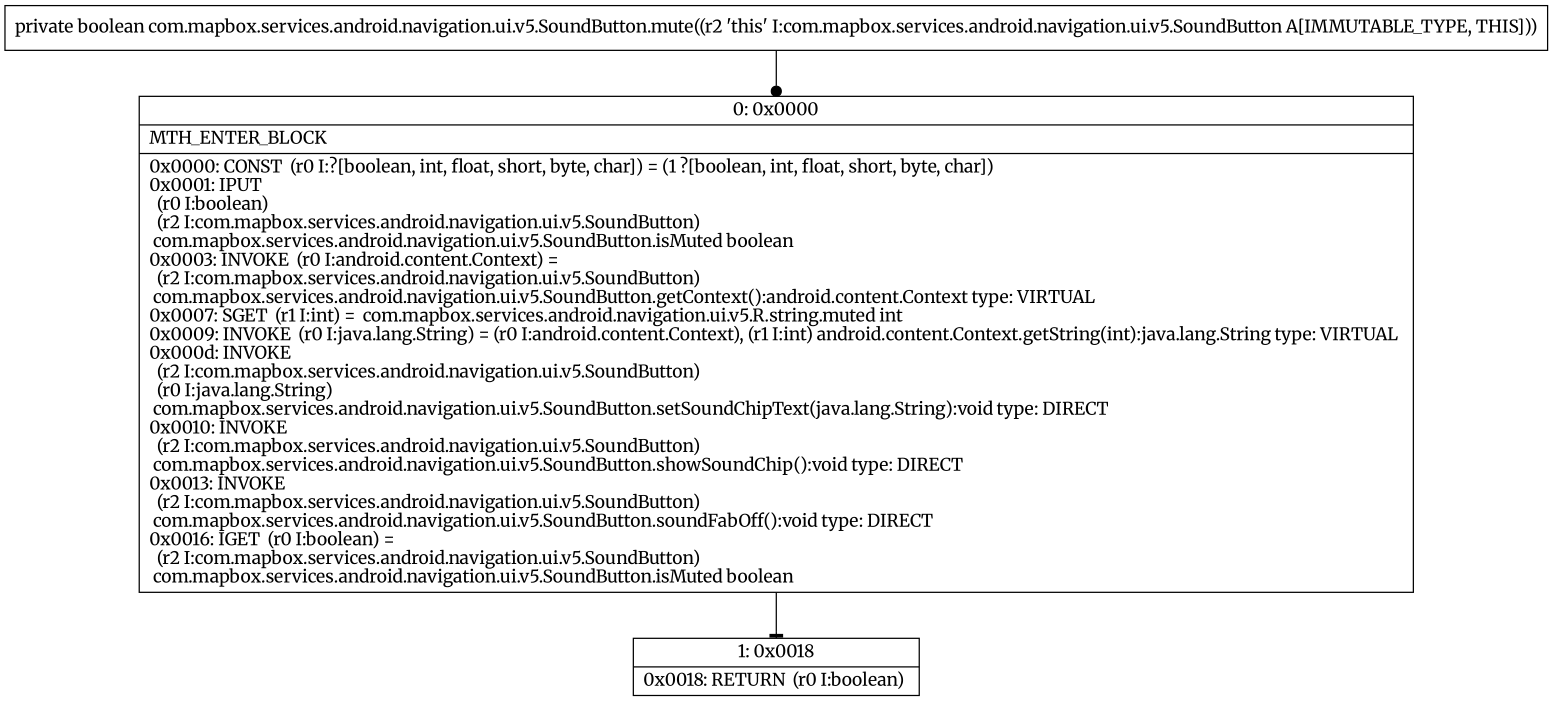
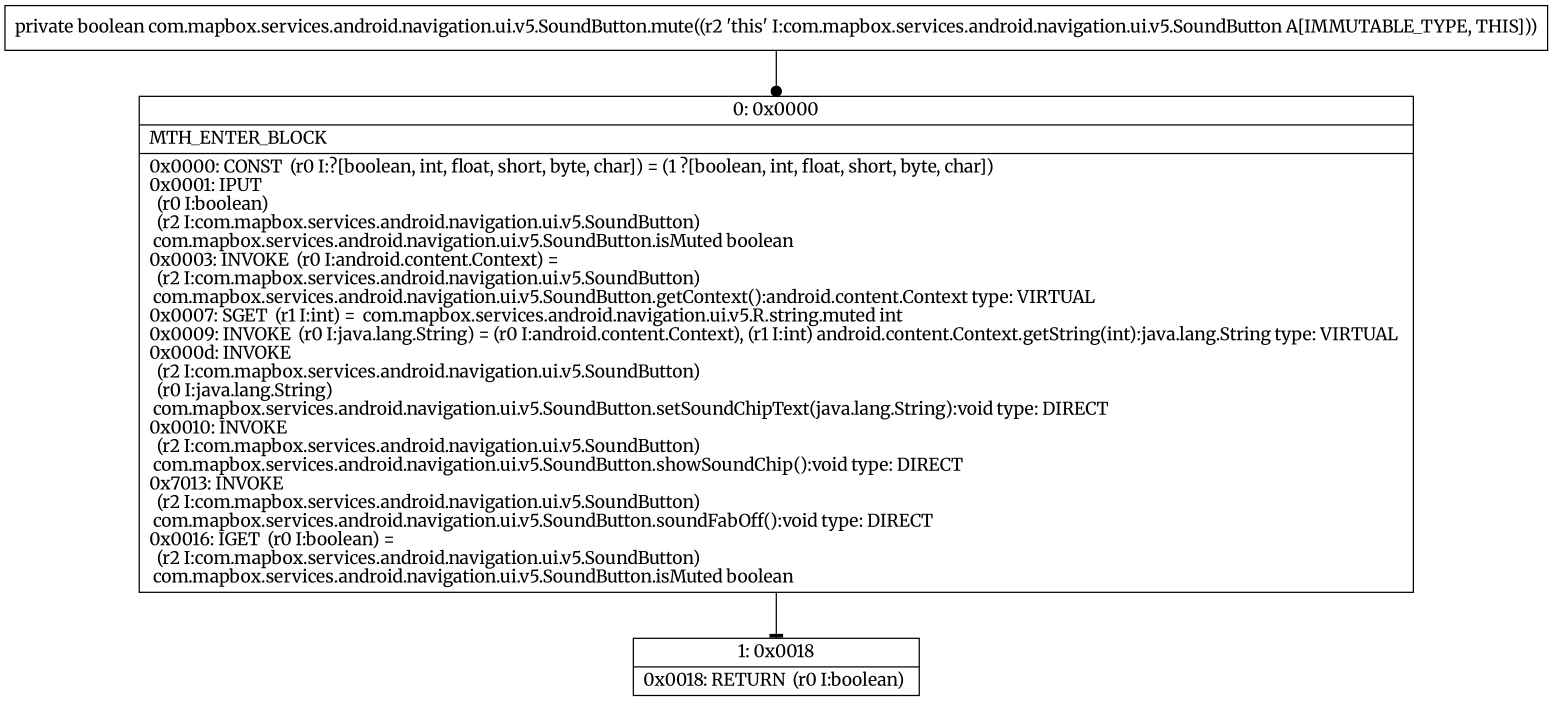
  digraph {
    fontname=Merriweather
    node [shape=record fontname=Merriweather]
    edge [fontname=Merriweather]
-   n1 [label="{0\:\ 0x0000|MTH_ENTER_BLOCK\l|0x0000: CONST  (r0 I:?[boolean, int, float, short, byte, char]) = (1 ?[boolean, int, float, short, byte, char]) \l0x0001: IPUT  \l  (r0 I:boolean)\l  (r2 I:com.mapbox.services.android.navigation.ui.v5.SoundButton)\l com.mapbox.services.android.navigation.ui.v5.SoundButton.isMuted boolean \l0x0003: INVOKE  (r0 I:android.content.Context) = \l  (r2 I:com.mapbox.services.android.navigation.ui.v5.SoundButton)\l com.mapbox.services.android.navigation.ui.v5.SoundButton.getContext():android.content.Context type: VIRTUAL \l0x0007: SGET  (r1 I:int) =  com.mapbox.services.android.navigation.ui.v5.R.string.muted int \l0x0009: INVOKE  (r0 I:java.lang.String) = (r0 I:android.content.Context), (r1 I:int) android.content.Context.getString(int):java.lang.String type: VIRTUAL \l0x000d: INVOKE  \l  (r2 I:com.mapbox.services.android.navigation.ui.v5.SoundButton)\l  (r0 I:java.lang.String)\l com.mapbox.services.android.navigation.ui.v5.SoundButton.setSoundChipText(java.lang.String):void type: DIRECT \l0x0010: INVOKE  \l  (r2 I:com.mapbox.services.android.navigation.ui.v5.SoundButton)\l com.mapbox.services.android.navigation.ui.v5.SoundButton.showSoundChip():void type: DIRECT \l0x0013: INVOKE  \l  (r2 I:com.mapbox.services.android.navigation.ui.v5.SoundButton)\l com.mapbox.services.android.navigation.ui.v5.SoundButton.soundFabOff():void type: DIRECT \l0x0016: IGET  (r0 I:boolean) = \l  (r2 I:com.mapbox.services.android.navigation.ui.v5.SoundButton)\l com.mapbox.services.android.navigation.ui.v5.SoundButton.isMuted boolean \l}"]
+   n1 [label="{0\:\ 0x0000|MTH_ENTER_BLOCK\l|0x0000: CONST  (r0 I:?[boolean, int, float, short, byte, char]) = (1 ?[boolean, int, float, short, byte, char]) \l0x0001: IPUT  \l  (r0 I:boolean)\l  (r2 I:com.mapbox.services.android.navigation.ui.v5.SoundButton)\l com.mapbox.services.android.navigation.ui.v5.SoundButton.isMuted boolean \l0x0003: INVOKE  (r0 I:android.content.Context) = \l  (r2 I:com.mapbox.services.android.navigation.ui.v5.SoundButton)\l com.mapbox.services.android.navigation.ui.v5.SoundButton.getContext():android.content.Context type: VIRTUAL \l0x0007: SGET  (r1 I:int) =  com.mapbox.services.android.navigation.ui.v5.R.string.muted int \l0x0009: INVOKE  (r0 I:java.lang.String) = (r0 I:android.content.Context), (r1 I:int) android.content.Context.getString(int):java.lang.String type: VIRTUAL \l0x000d: INVOKE  \l  (r2 I:com.mapbox.services.android.navigation.ui.v5.SoundButton)\l  (r0 I:java.lang.String)\l com.mapbox.services.android.navigation.ui.v5.SoundButton.setSoundChipText(java.lang.String):void type: DIRECT \l0x0010: INVOKE  \l  (r2 I:com.mapbox.services.android.navigation.ui.v5.SoundButton)\l com.mapbox.services.android.navigation.ui.v5.SoundButton.showSoundChip():void type: DIRECT \l0x7013: INVOKE  \l  (r2 I:com.mapbox.services.android.navigation.ui.v5.SoundButton)\l com.mapbox.services.android.navigation.ui.v5.SoundButton.soundFabOff():void type: DIRECT \l0x0016: IGET  (r0 I:boolean) = \l  (r2 I:com.mapbox.services.android.navigation.ui.v5.SoundButton)\l com.mapbox.services.android.navigation.ui.v5.SoundButton.isMuted boolean \l}"]
    n2 [label="{1\:\ 0x0018|0x0018: RETURN  (r0 I:boolean) \l}"]
    n3 [label="{private boolean com.mapbox.services.android.navigation.ui.v5.SoundButton.mute((r2 'this' I:com.mapbox.services.android.navigation.ui.v5.SoundButton A[IMMUTABLE_TYPE, THIS])) }"]
    n1 -> n2 [arrowhead=tee]
    n3 -> n1 [arrowhead=dot]
  }
